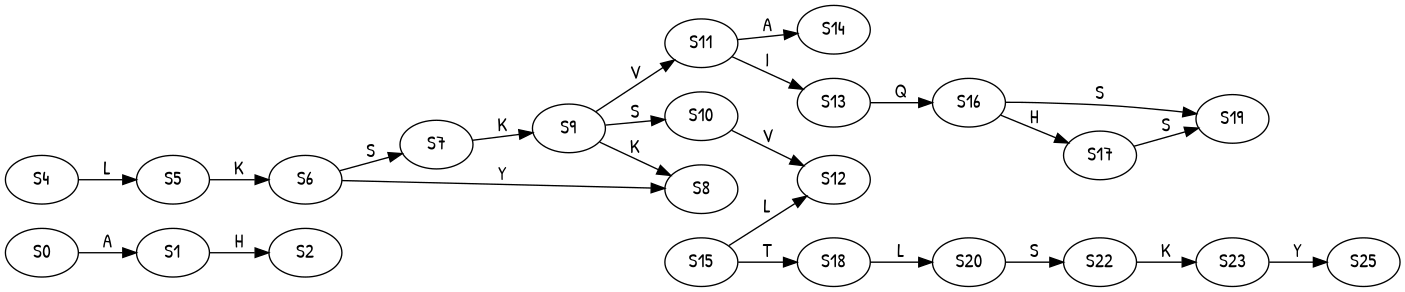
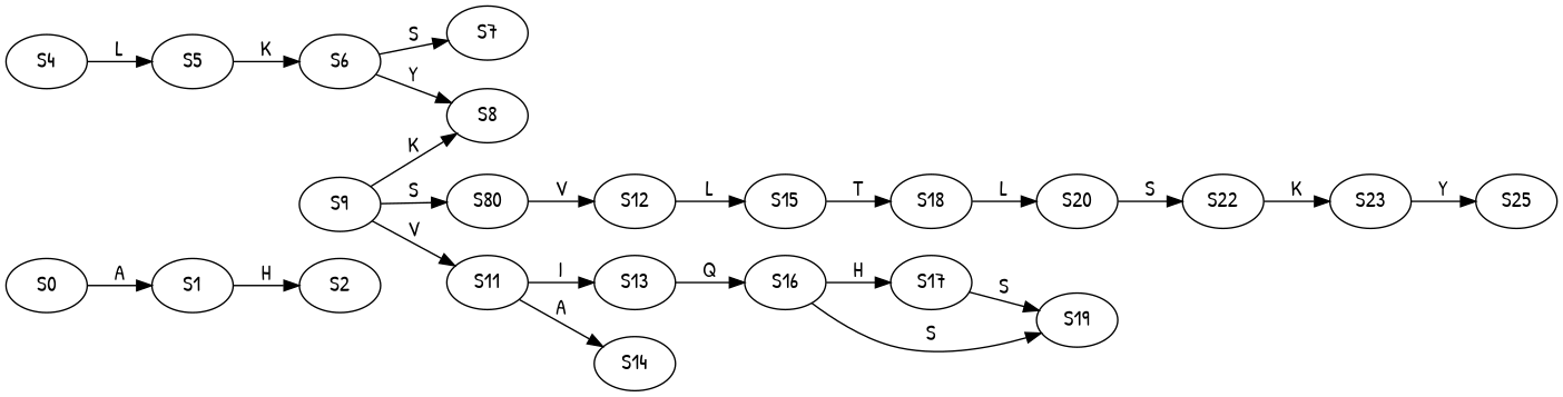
  strict digraph {
    fontname="Patrick Hand"
    rankdir=LR
    node [fontname="Patrick Hand"]
    edge [fontname="Patrick Hand"]
    S0
    S1
    S2
    S4
    S5
    S6
    S7
    S8
    S9
-   S10
+   S10 [label=S80]
    S11
    S12
    S13
    S14
    S15
    S16
    S18
    S17
    S19
    S20
    S22
    S23
    S25
    S0 -> S1 [label=A]
    S1 -> S2 [label=H]
    S4 -> S5 [label=L]
    S5 -> S6 [label=K]
    S6 -> S7 [label=S]
    S6 -> S8 [label=Y]
-   S7 -> S9 [label=K]
    S9 -> S8 [label=K]
    S9 -> S10 [label=S]
    S9 -> S11 [label=V]
    S10 -> S12 [label=V]
    S11 -> S13 [label=I]
    S11 -> S14 [label=A]
-   S15 -> S12 [label=L]
+   S12 -> S15 [label=L]
    S13 -> S16 [label=Q]
    S15 -> S18 [label=T]
    S16 -> S17 [label=H]
    S16 -> S19 [label=S]
    S18 -> S20 [label=L]
    S17 -> S19 [label=S]
    S20 -> S22 [label=S]
    S22 -> S23 [label=K]
    S23 -> S25 [label=Y]
  }
